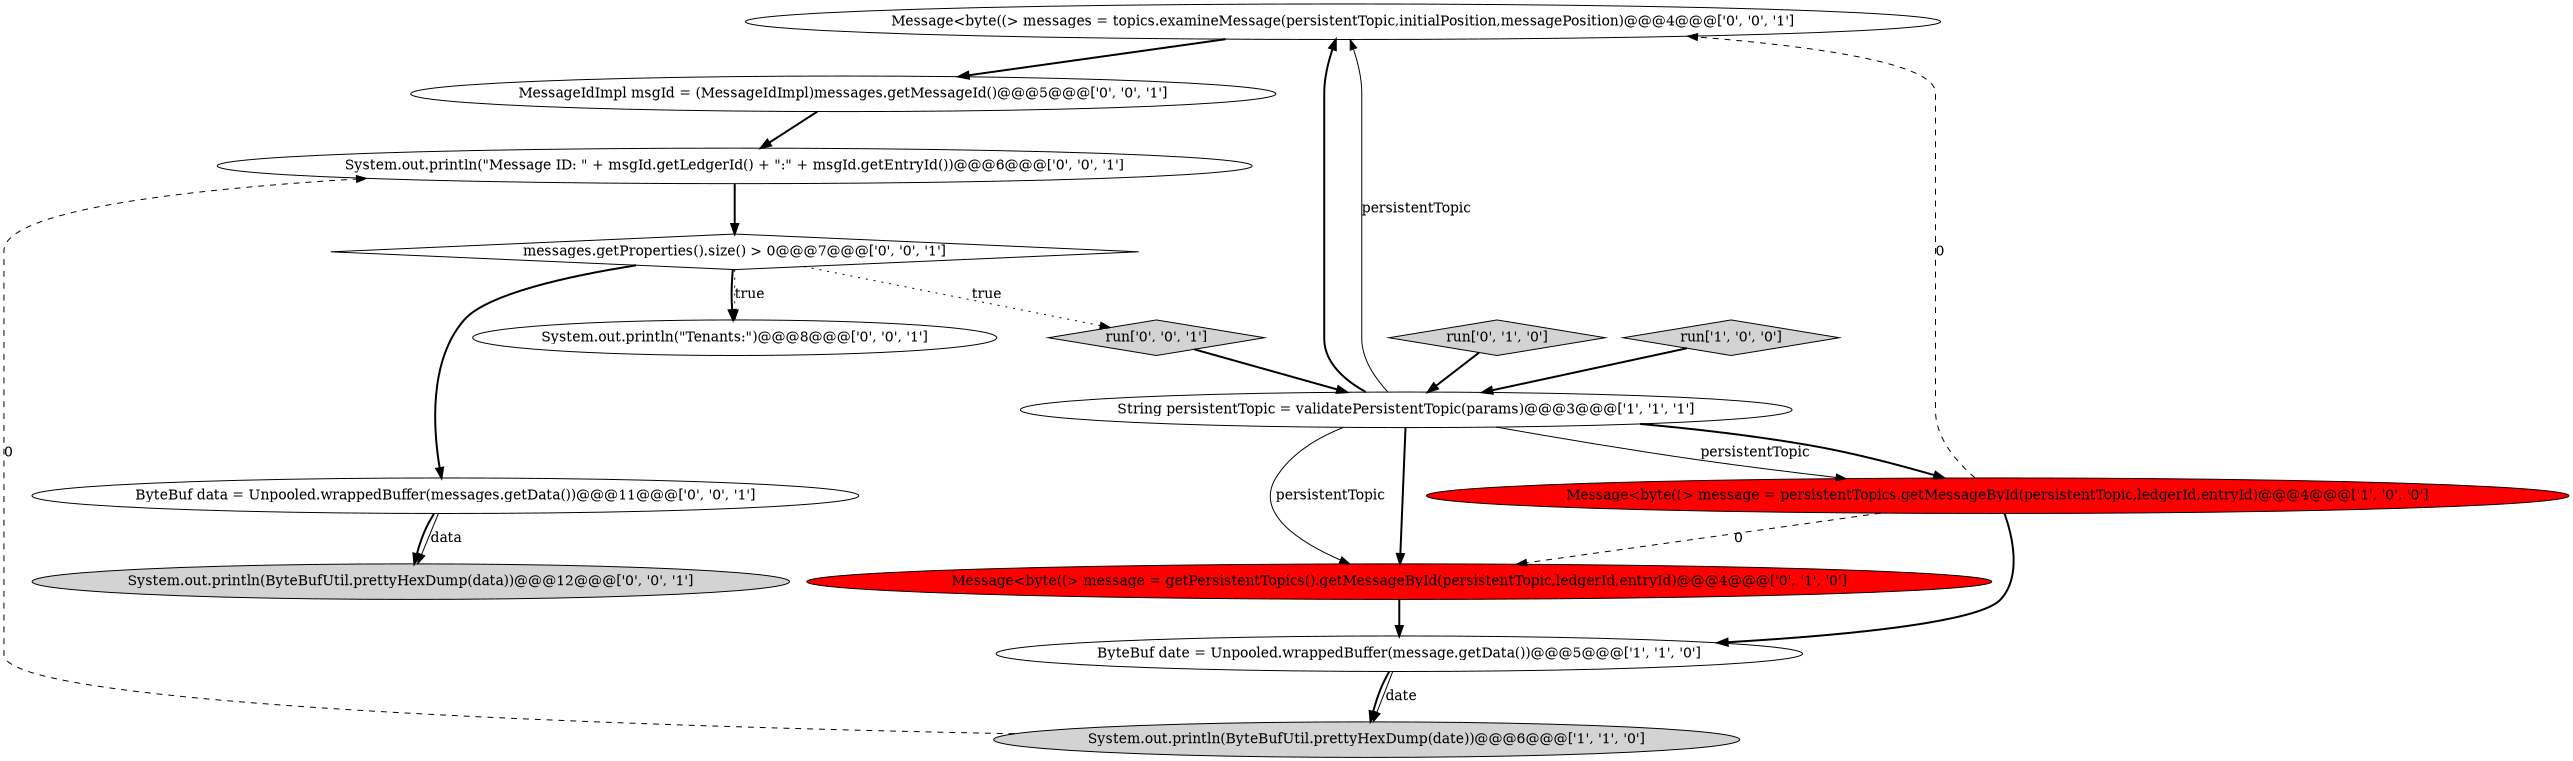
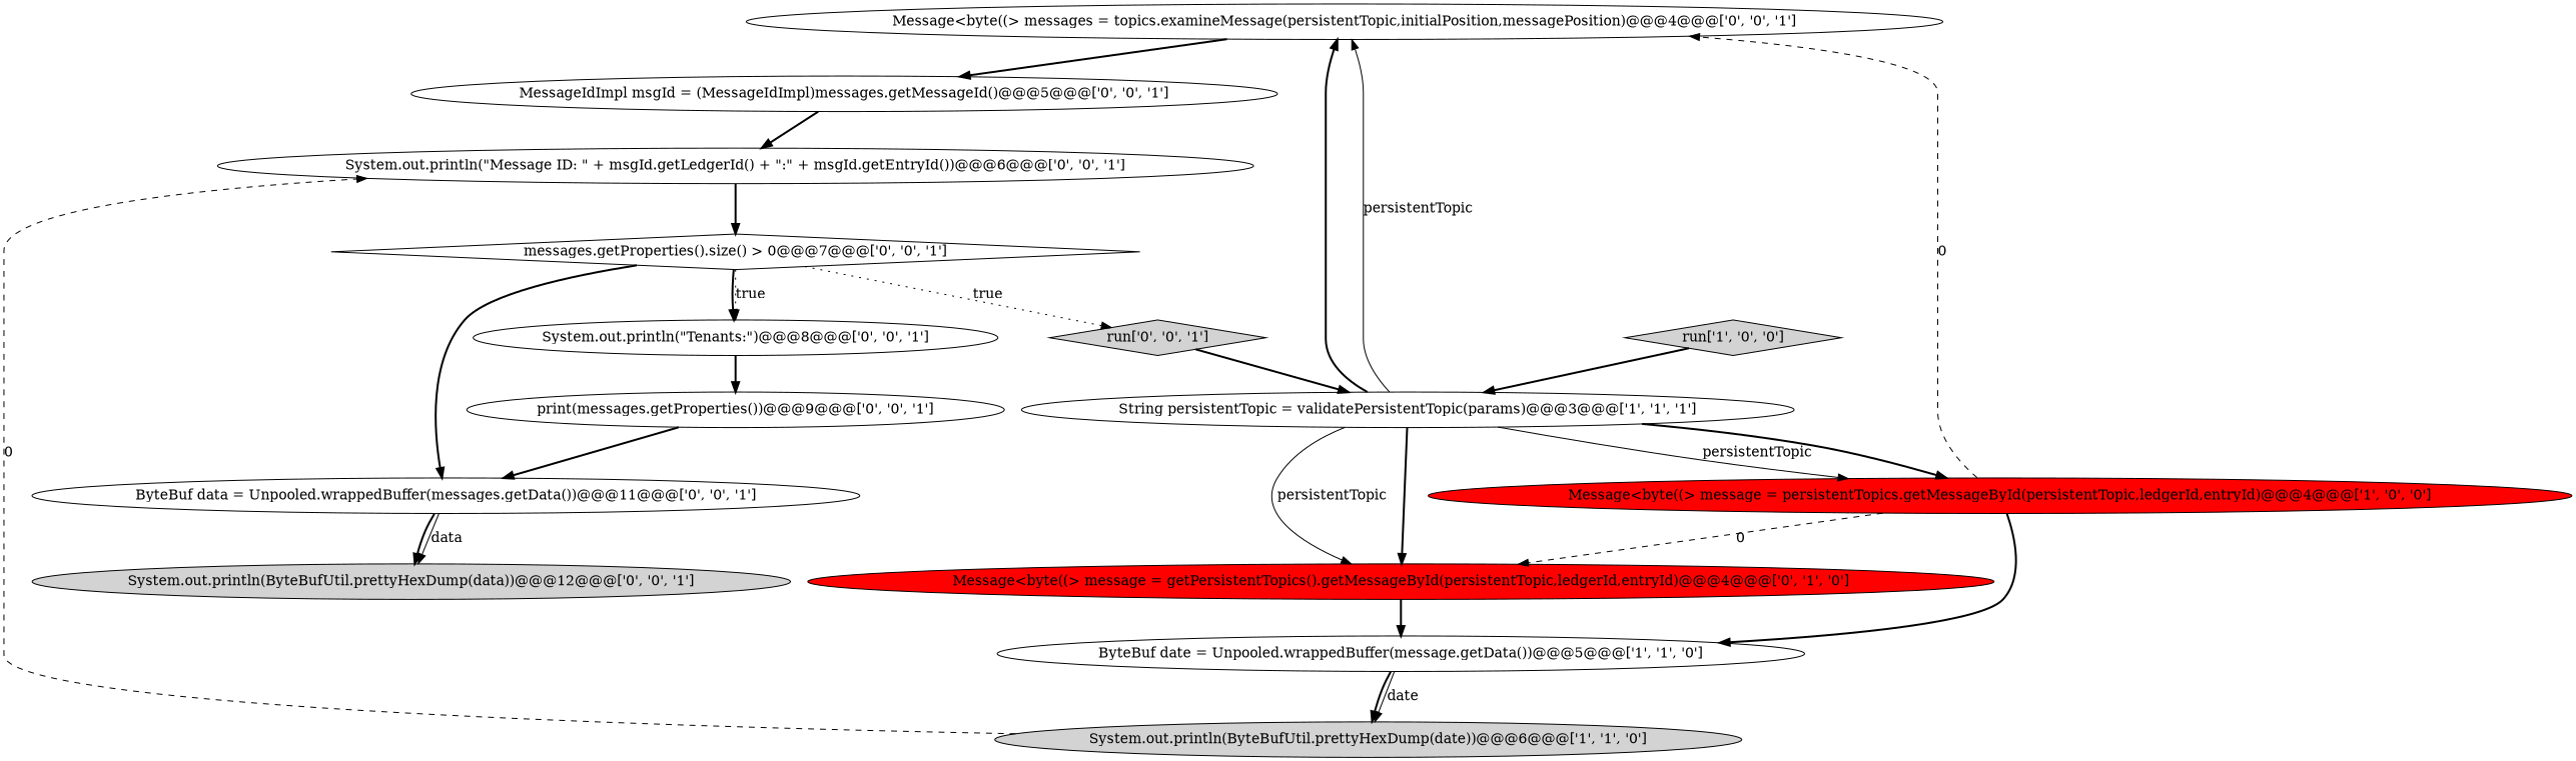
  digraph {
    node [fillcolor=white shape=ellipse style=filled]
    edge [style=bold]
    n1 [label="Message<byte((> messages = topics.examineMessage(persistentTopic,initialPosition,messagePosition)@@@4@@@['0', '0', '1']"]
    n2 [label="MessageIdImpl msgId = (MessageIdImpl)messages.getMessageId()@@@5@@@['0', '0', '1']"]
    n3 [label="System.out.println(\"Message ID: \" + msgId.getLedgerId() + \":\" + msgId.getEntryId())@@@6@@@['0', '0', '1']"]
    n4 [label="messages.getProperties().size() > 0@@@7@@@['0', '0', '1']" shape=diamond]
    n5 [label="System.out.println(\"Tenants:\")@@@8@@@['0', '0', '1']"]
    n6 [label="ByteBuf data = Unpooled.wrappedBuffer(messages.getData())@@@11@@@['0', '0', '1']"]
    n7 [fillcolor=lightgray label="run['0', '0', '1']" shape=diamond]
+   n8 [label="print(messages.getProperties())@@@9@@@['0', '0', '1']"]
    n9 [fillcolor=lightgray label="System.out.println(ByteBufUtil.prettyHexDump(data))@@@12@@@['0', '0', '1']"]
    n10 [fillcolor=lightgray label="System.out.println(ByteBufUtil.prettyHexDump(date))@@@6@@@['1', '1', '0']"]
    n11 [fillcolor=red label="Message<byte((> message = getPersistentTopics().getMessageById(persistentTopic,ledgerId,entryId)@@@4@@@['0', '1', '0']"]
    n12 [label="ByteBuf date = Unpooled.wrappedBuffer(message.getData())@@@5@@@['1', '1', '0']"]
    n13 [label="String persistentTopic = validatePersistentTopic(params)@@@3@@@['1', '1', '1']"]
    n14 [fillcolor=red label="Message<byte((> message = persistentTopics.getMessageById(persistentTopic,ledgerId,entryId)@@@4@@@['1', '0', '0']"]
-   n15 [fillcolor=lightgray label="run['0', '1', '0']" shape=diamond]
    n16 [fillcolor=lightgray label="run['1', '0', '0']" shape=diamond]
    n1 -> n2
    n2 -> n3
    n3 -> n4
    n4 -> n5
    n4 -> n5 [label=true style=dotted]
    n4 -> n6
    n4 -> n7 [label=true style=dotted]
+   n5 -> n8
    n6 -> n9 [label=data style=solid]
    n6 -> n9
    n7 -> n13
+   n8 -> n6
    n10 -> n3 [label=0 style=dashed]
    n11 -> n12
    n12 -> n10 [label=date style=solid]
    n12 -> n10
    n13 -> n1
    n13 -> n1 [label=persistentTopic style=solid]
    n13 -> n11 [label=persistentTopic style=solid]
    n13 -> n11
    n13 -> n14 [label=persistentTopic style=solid]
    n13 -> n14
    n14 -> n1 [label=0 style=dashed]
    n14 -> n11 [label=0 style=dashed]
    n14 -> n12
-   n15 -> n13
    n16 -> n13
  }
